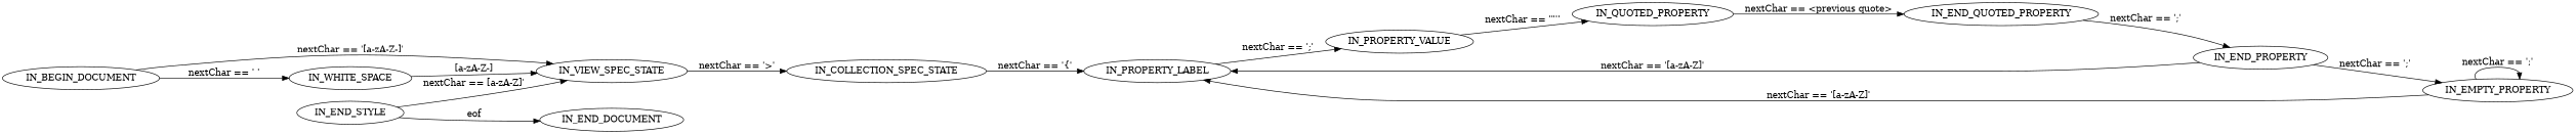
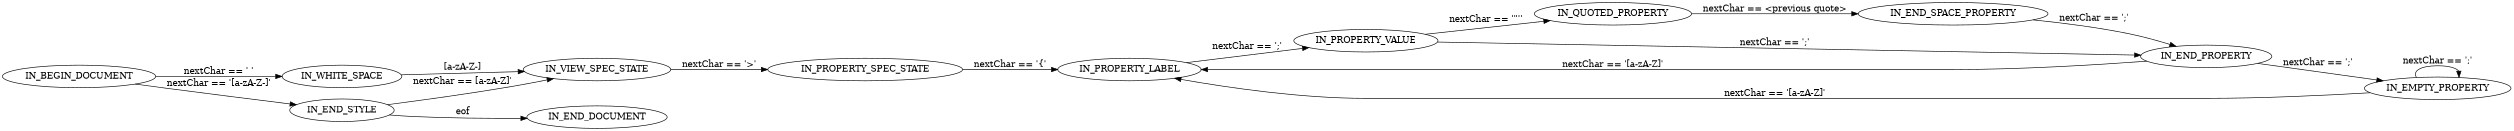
  digraph {
    rankdir=LR
    IN_BEGIN_DOCUMENT
    IN_VIEW_SPEC_STATE
    IN_WHITE_SPACE
-   IN_COLLECTION_SPEC_STATE
+   IN_COLLECTION_SPEC_STATE [label=IN_PROPERTY_SPEC_STATE]
    IN_PROPERTY_LABEL
    IN_PROPERTY_VALUE
    IN_QUOTED_PROPERTY
    IN_END_PROPERTY
-   IN_END_QUOTED_PROPERTY
+   IN_END_QUOTED_PROPERTY [label=IN_END_SPACE_PROPERTY]
    IN_EMPTY_PROPERTY
    IN_END_STYLE
    IN_END_DOCUMENT
-   IN_BEGIN_DOCUMENT -> IN_VIEW_SPEC_STATE [label="nextChar == '[a-zA-Z-]'"]
+   IN_BEGIN_DOCUMENT -> IN_END_STYLE [label="nextChar == '[a-zA-Z-]'"]
    IN_BEGIN_DOCUMENT -> IN_WHITE_SPACE [label="nextChar == ' '"]
    IN_VIEW_SPEC_STATE -> IN_COLLECTION_SPEC_STATE [label="nextChar == '>'"]
    IN_WHITE_SPACE -> IN_VIEW_SPEC_STATE [label="[a-zA-Z-]"]
    IN_COLLECTION_SPEC_STATE -> IN_PROPERTY_LABEL [label="nextChar == '{'"]
    IN_PROPERTY_LABEL -> IN_PROPERTY_VALUE [label="nextChar == ';'"]
    IN_PROPERTY_VALUE -> IN_QUOTED_PROPERTY [label="nextChar == '\"\''"]
+   IN_PROPERTY_VALUE -> IN_END_PROPERTY [label="nextChar == ';'"]
    IN_QUOTED_PROPERTY -> IN_END_QUOTED_PROPERTY [label="nextChar == <previous quote>"]
    IN_END_PROPERTY -> IN_PROPERTY_LABEL [label="nextChar == '[a-zA-Z]'"]
    IN_END_PROPERTY -> IN_EMPTY_PROPERTY [label="nextChar == ';'"]
    IN_END_QUOTED_PROPERTY -> IN_END_PROPERTY [label="nextChar == ';'"]
    IN_EMPTY_PROPERTY -> IN_PROPERTY_LABEL [label="nextChar == '[a-zA-Z]'"]
    IN_EMPTY_PROPERTY -> IN_EMPTY_PROPERTY [label="nextChar == ';'"]
    IN_END_STYLE -> IN_VIEW_SPEC_STATE [label="nextChar == [a-zA-Z]'"]
    IN_END_STYLE -> IN_END_DOCUMENT [label=eof]
  }
